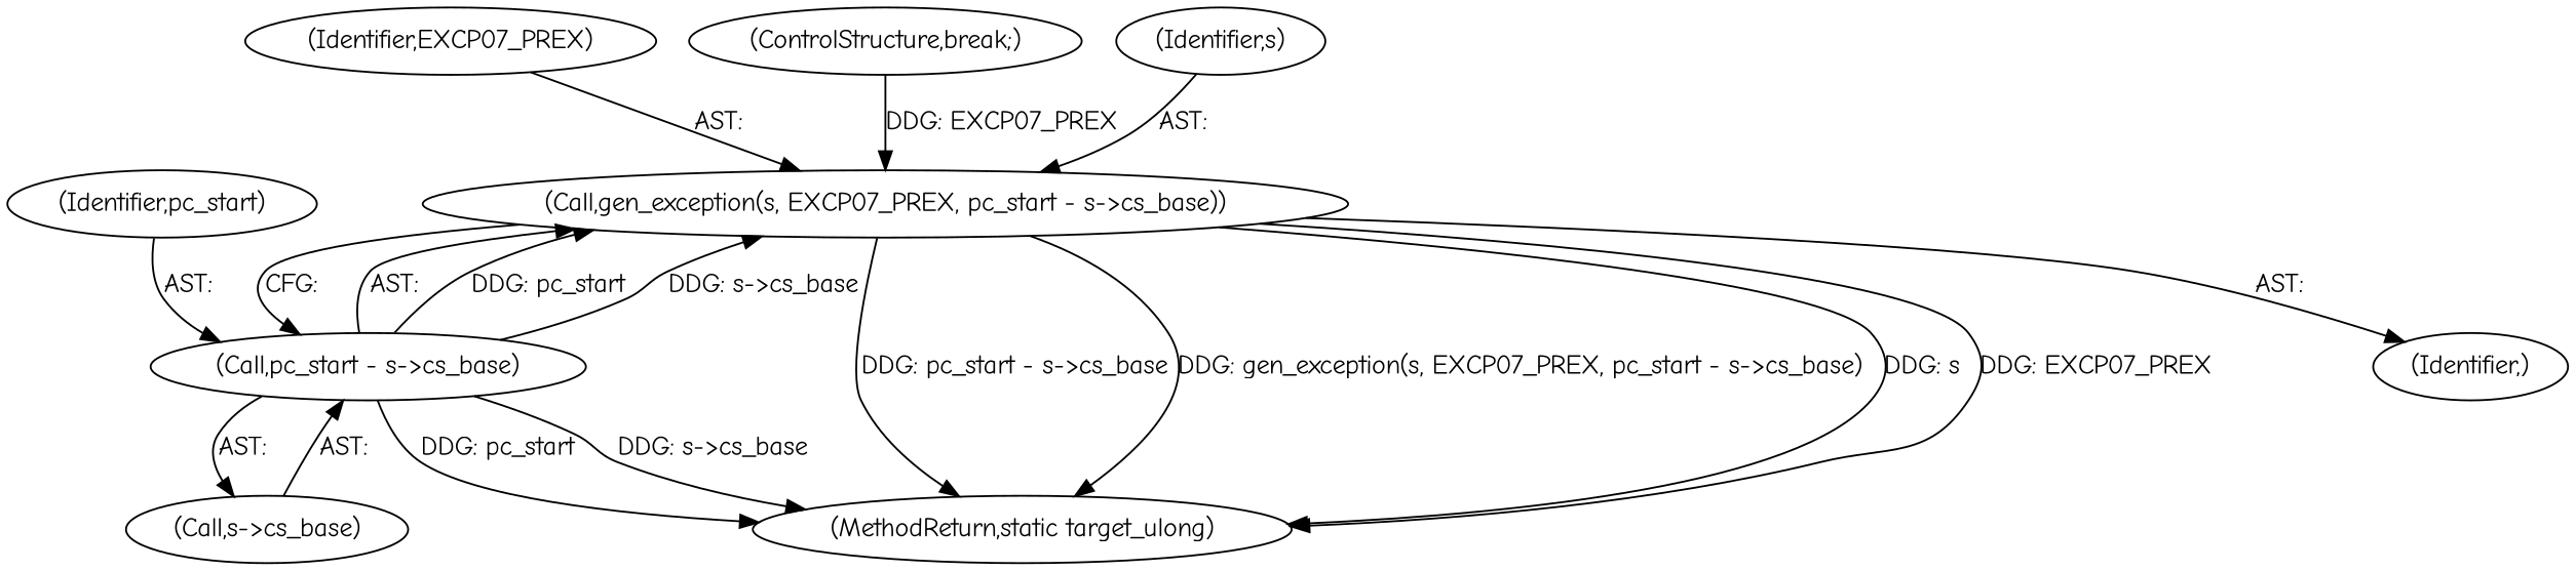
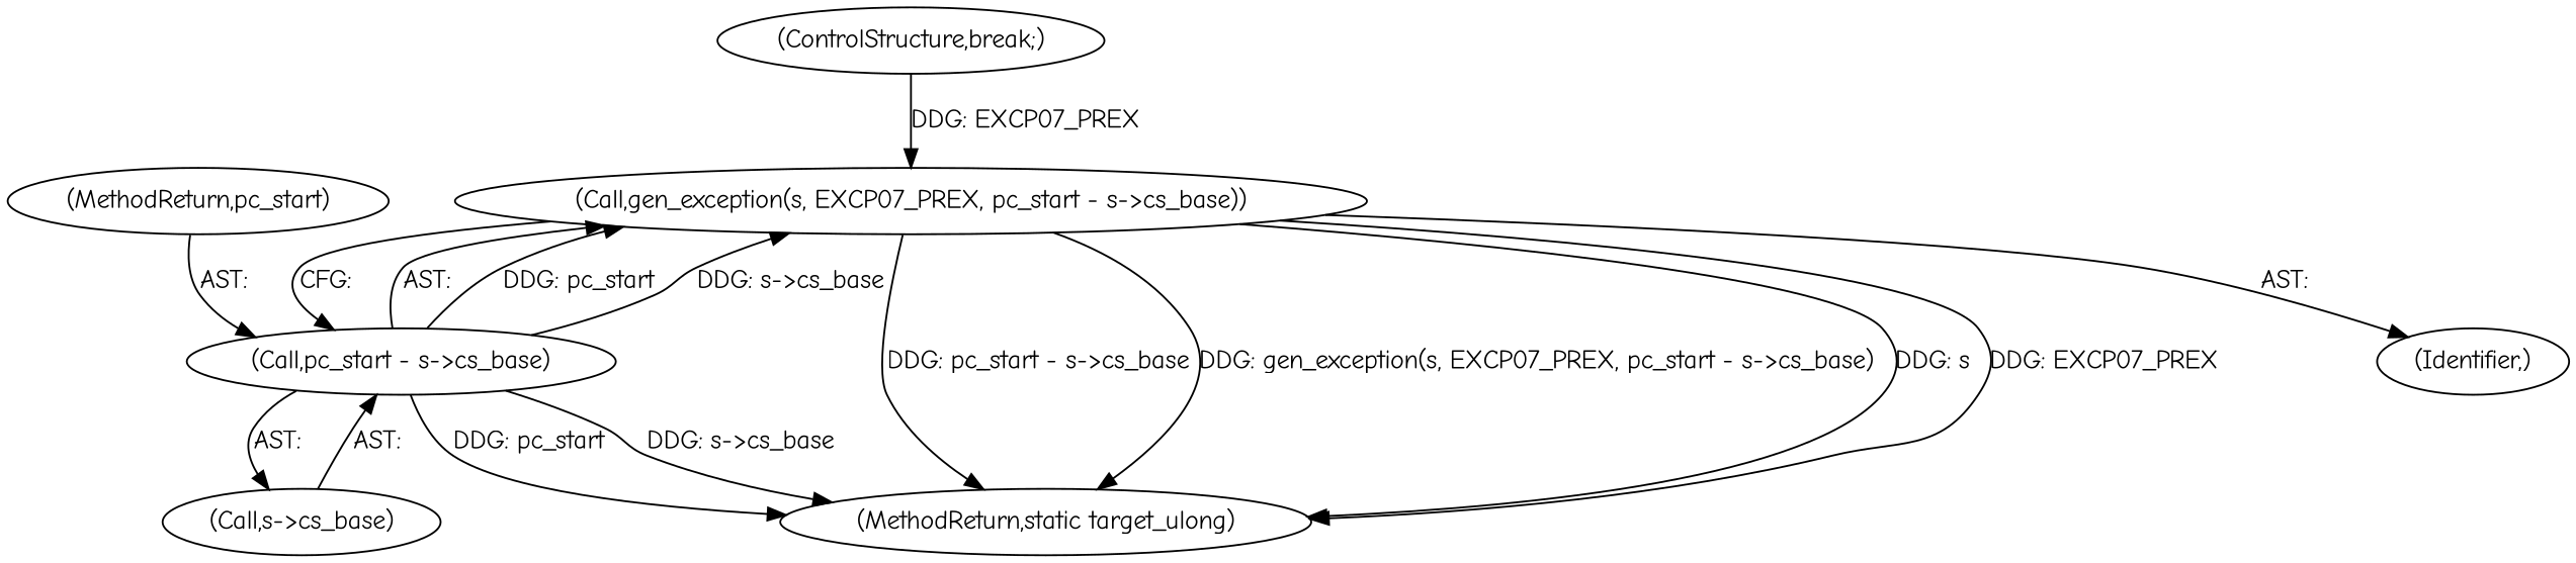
  digraph {
    fontname="Comic Neue"
    node [fontname="Comic Neue"]
    edge [fontname="Comic Neue"]
    n1 [label="(Call,gen_exception(s, EXCP07_PREX, pc_start - s->cs_base))"]
    n2 [label="(Call,pc_start - s->cs_base)"]
    n3 [label="(Identifier,)"]
    n4 [label="(MethodReturn,static target_ulong)"]
    n5 [label="(Call,s->cs_base)"]
-   n6 [label="(Identifier,EXCP07_PREX)"]
    n7 [label="(ControlStructure,break;)"]
-   n8 [label="(Identifier,s)"]
-   n9 [label="(Identifier,pc_start)"]
+   n9 [label="(MethodReturn,pc_start)"]
    n1 -> n2 [label="CFG: "]
    n1 -> n3 [label="AST: "]
    n1 -> n4 [label="DDG: pc_start - s->cs_base"]
    n1 -> n4 [label="DDG: gen_exception(s, EXCP07_PREX, pc_start - s->cs_base)"]
    n1 -> n4 [label="DDG: s"]
    n1 -> n4 [label="DDG: EXCP07_PREX"]
    n2 -> n1 [label="AST: "]
    n2 -> n1 [label="DDG: pc_start"]
    n2 -> n1 [label="DDG: s->cs_base"]
    n2 -> n4 [label="DDG: pc_start"]
    n2 -> n4 [label="DDG: s->cs_base"]
    n2 -> n5 [label="AST: "]
    n5 -> n2 [label="AST: "]
-   n6 -> n1 [label="AST: "]
    n7 -> n1 [label="DDG: EXCP07_PREX"]
-   n8 -> n1 [label="AST: "]
    n9 -> n2 [label="AST: "]
  }
